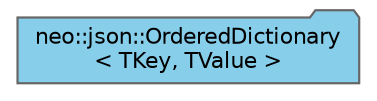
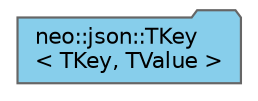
  digraph {
    rankdir=LR
-   n1 [color=grey40 fillcolor=skyblue fontname=Helvetica fontsize=10 height=0.2 label="neo::json::OrderedDictionary\l\< TKey, TValue \>" shape=folder style=filled width=0.4]
+   n1 [color=grey40 fillcolor=skyblue fontname=Helvetica fontsize=10 height=0.2 label="neo::json::TKey\l\< TKey, TValue \>" shape=folder style=filled width=0.4]
  }
